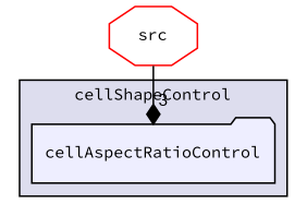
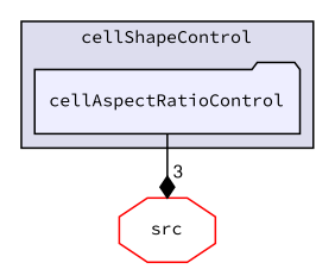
  digraph {
    compound=true
    fontname="Source Code Pro"
    node [fontname="Source Code Pro" fontsize=10]
    n1 [fillcolor="#eeeeff" label=cellAspectRatioControl pencolor=black shape=folder style=filled]
    n2 [color=red label=src shape=octagon]
    subgraph cluster_1 {
      bgcolor="#ddddee"
      fontsize=10
      label=cellShapeControl
      pencolor=black
      n1
    }
-   n2 -> n1 [headlabel=3 labeldistance=1.5 labelfontname=FreeSans labelfontsize=10 arrowhead=diamond fontname="Source Code Pro"]
+   n1 -> n2 [headlabel=3 labeldistance=1.5 labelfontname=FreeSans labelfontsize=10 arrowhead=diamond fontname="Source Code Pro"]
  }
